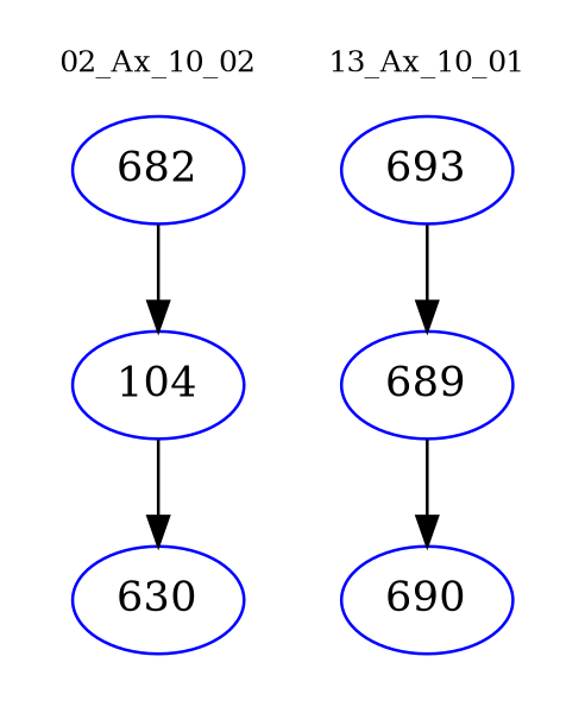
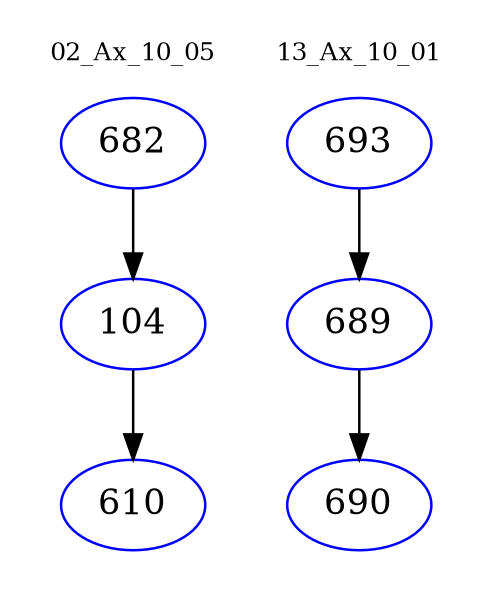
  digraph {
    node [color=blue]
    edge [color=black]
    n1 [label=682]
    n2 [label=104]
-   n3 [label=630]
+   n3 [label=610]
    n4 [label=693]
    n5 [label=689]
    n6 [label=690]
    subgraph cluster_1 {
      color=white
      fontsize=10
-     label="02_Ax_10_02"
+     label="02_Ax_10_05"
      n1
      n2
      n3
    }
    subgraph cluster_2 {
      color=white
      fontsize=10
      label="13_Ax_10_01"
      n4
      n5
      n6
    }
    n1 -> n2
    n2 -> n3
    n4 -> n5
    n5 -> n6
  }
